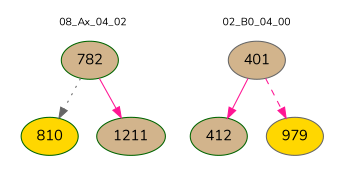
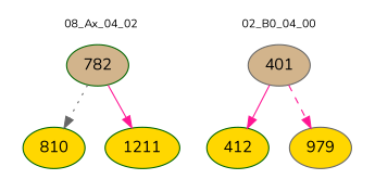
  digraph {
    fontname=Nunito
    node [color=darkgreen fillcolor=tan fontname=Nunito style=filled]
    edge [color=deeppink fontname=Nunito style=solid]
    n1 [label=782]
    n2 [fillcolor=gold label=810]
-   n3 [label=1211]
+   n3 [fillcolor=gold label=1211]
    n4 [color=gray40 label=401]
-   n5 [label=412]
+   n5 [fillcolor=gold label=412]
    n6 [color=gray40 fillcolor=gold label=979]
    subgraph cluster_1 {
      color=white
      fontsize=10
      label="08_Ax_04_02"
      n1
      n2
      n3
    }
    subgraph cluster_2 {
      color=white
      fontsize=10
      label="02_B0_04_00"
      n4
      n5
      n6
    }
    n1 -> n2 [color=gray40 style=dotted]
    n1 -> n3
    n4 -> n5
    n4 -> n6 [style=dashed]
  }
